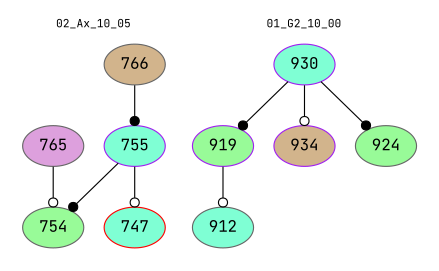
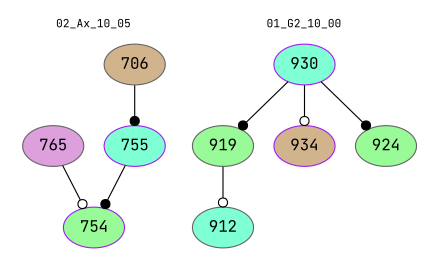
  digraph {
    fontname="JetBrains Mono"
    node [color=purple fillcolor=aquamarine fontname="JetBrains Mono" style=filled]
    edge [arrowhead=odot color=black fontname="JetBrains Mono"]
    n1 [label=755]
-   n2 [color=red label=747]
-   n3 [color=gray40 fillcolor=tan label=766]
-   n4 [color=gray40 fillcolor=palegreen label=754]
+   n3 [color=gray40 fillcolor=tan label=706]
+   n4 [fillcolor=palegreen label=754]
    n5 [color=gray40 fillcolor=plum label=765]
    n6 [label=930]
-   n7 [fillcolor=palegreen label=919]
+   n7 [color=gray40 fillcolor=palegreen label=919]
    n8 [fillcolor=tan label=934]
    n9 [color=gray40 fillcolor=palegreen label=924]
    n10 [color=gray40 label=912]
    subgraph cluster_1 {
      color=white
      fontsize=10
      label="02_Ax_10_05"
      n1
-     n2
      n3
      n4
      n5
    }
    subgraph cluster_2 {
      color=white
      fontsize=10
      label="01_G2_10_00"
      n6
      n7
      n8
      n9
      n10
    }
-   n1 -> n2
    n1 -> n4 [arrowhead=dot]
    n3 -> n1 [arrowhead=dot]
    n5 -> n4
    n6 -> n7 [arrowhead=dot]
    n6 -> n8
    n6 -> n9 [arrowhead=dot]
    n7 -> n10
  }
